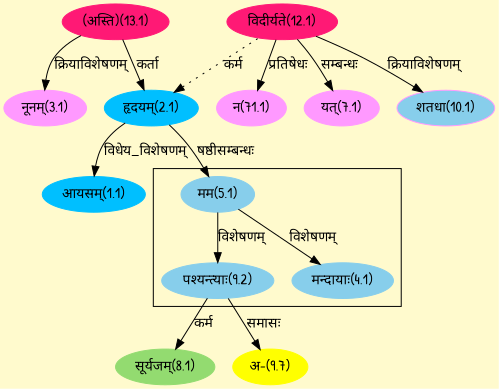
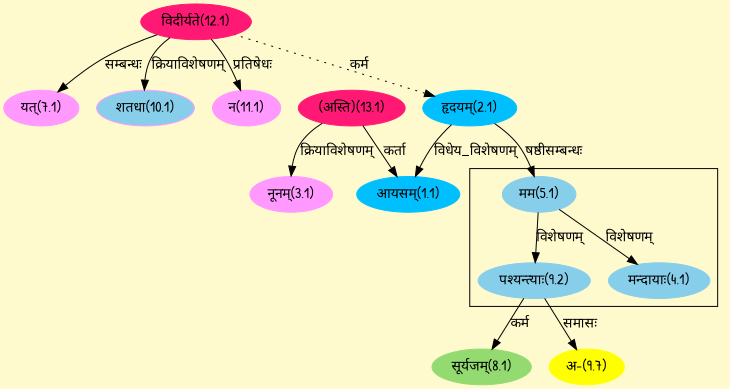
  digraph {
    bgcolor=lemonchiffon1
    compound=true
    fontname="Patrick Hand"
    rankdir=BT
    node [color="#FF99FF" fontname="Patrick Hand" style=filled]
    edge [dir=back fontname="Patrick Hand"]
    n1 [color="#87CEEB" label="मन्दायाः(4.1)"]
    n2 [color="#87CEEB" label="मम(5.1)"]
    n3 [color="#87CEEB" label="पश्यन्त्याः(9.2)"]
    n4 [color="#00BFFF" label="हृदयम्(2.1)"]
    n5 [color="#FF1975" label="(अस्ति)(13.1)"]
    n6 [color="#FF1975" label="विदीर्यते(12.1)"]
    n7 [color="#00BFFF" label="आयसम्(1.1)"]
    n8 [label="नूनम्(3.1)"]
    n9 [label="यत्(7.1)"]
    n10 [color="#93DB70" label="सूर्यजम्(8.1)"]
    n11 [color="#FFFF00" label="अ-(9.7)"]
    n12 [fillcolor="#87CEEB" label="शतधा(10.1)"]
-   n13 [label="न(71.1)"]
+   n13 [label="न(11.1)"]
    subgraph cluster_1 {
      n1
      n2
      n3
    }
    n1 -> n2 [label="विशेषणम्"]
    n2 -> n4 [label="षष्ठीसम्बन्धः"]
    n3 -> n2 [label="विशेषणम्"]
-   n4 -> n5 [label="कर्ता"]
+   n7 -> n5 [label="कर्ता"]
    n4 -> n6 [label="कर्म" style=dotted]
    n7 -> n4 [label="विधेय_विशेषणम्"]
    n8 -> n5 [label="क्रियाविशेषणम्"]
    n9 -> n6 [label="सम्बन्धः"]
    n10 -> n3 [label="कर्म"]
    n11 -> n3 [label="समासः"]
    n12 -> n6 [label="क्रियाविशेषणम्"]
    n13 -> n6 [label="प्रतिषेधः"]
  }
